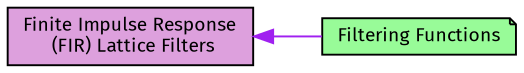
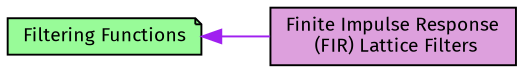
  digraph {
    rankdir=LR
    fontname="Fira Sans"
    node [color=black fontname="Fira Sans" fontsize=10 style=filled]
    n1 [fillcolor=palegreen height=0.2 label="Filtering Functions" shape=note width=0.4]
    n2 [fillcolor=plum fontcolor=black height=0.2 label="Finite Impulse Response\l (FIR) Lattice Filters" shape=box width=0.4]
-   n2 -> n1 [dir=back fontname="Fira Sans" fontsize=10 labelfontname=Helvetica labelfontsize=10 shape=plaintext style=solid color=purple]
+   n1 -> n2 [dir=back fontname="Fira Sans" fontsize=10 labelfontname=Helvetica labelfontsize=10 shape=plaintext style=solid color=purple]
  }
